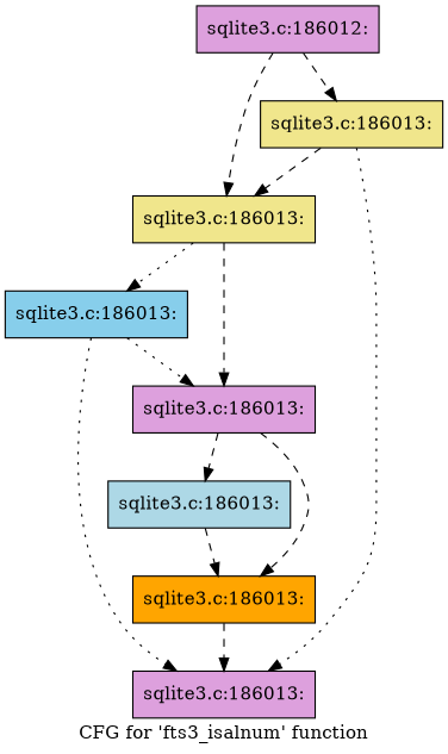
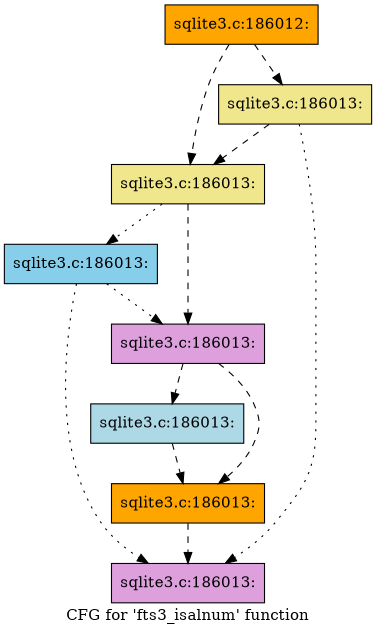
  digraph {
    label="CFG for 'fts3_isalnum' function"
    node [shape=record style=filled fillcolor=orange]
    edge [style=dashed]
-   n1 [label="{sqlite3.c:186012:}" fillcolor=plum]
+   n1 [label="{sqlite3.c:186012:}"]
    n2 [label="{sqlite3.c:186013:}" fillcolor=khaki]
    n3 [label="{sqlite3.c:186013:}" fillcolor=khaki]
    n4 [label="{sqlite3.c:186013:}" fillcolor=plum]
    n5 [label="{sqlite3.c:186013:}" fillcolor=skyblue]
    n6 [label="{sqlite3.c:186013:}" fillcolor=plum]
    n7 [label="{sqlite3.c:186013:}" fillcolor=lightblue]
    n8 [label="{sqlite3.c:186013:}"]
    n1 -> n2
    n1 -> n3
    n2 -> n3
    n2 -> n4 [style=dotted]
    n3 -> n5 [style=dotted]
    n3 -> n6
    n5 -> n4 [style=dotted]
    n5 -> n6 [style=dotted]
    n6 -> n7
    n6 -> n8
    n7 -> n8
    n8 -> n4
  }
